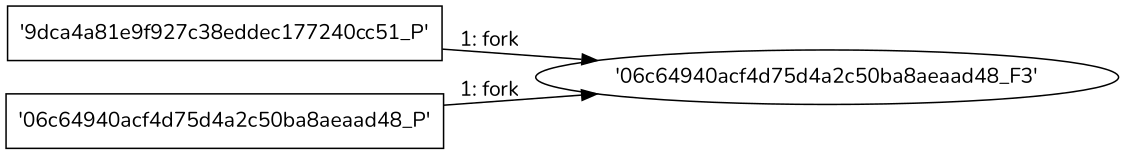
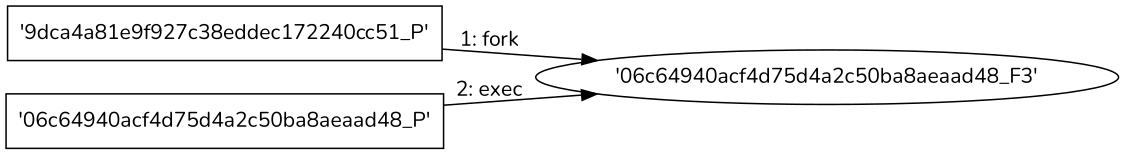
  digraph {
    engine=neato
    fixedsize=false
    fontname=Nunito
    fontsize=10
    nodesep=0.3
    rankdir=LR
    ranksep=0
    splines=true
    node [fontname=Nunito node_type=Process shape=box]
    edge [fontname=Nunito]
    "'06c64940acf4d75d4a2c50ba8aeaad48_F3'" [node_type=File shape=ellipse]
-   "'9dca4a81e9f927c38eddec177240cc51_P'"
+   "'9dca4a81e9f927c38eddec177240cc51_P'" [label="'9dca4a81e9f927c38eddec172240cc51_P'"]
    "'06c64940acf4d75d4a2c50ba8aeaad48_P'"
    "'9dca4a81e9f927c38eddec177240cc51_P'" -> "'06c64940acf4d75d4a2c50ba8aeaad48_F3'" [label="1: fork"]
-   "'06c64940acf4d75d4a2c50ba8aeaad48_P'" -> "'06c64940acf4d75d4a2c50ba8aeaad48_F3'" [label="1: fork"]
+   "'06c64940acf4d75d4a2c50ba8aeaad48_P'" -> "'06c64940acf4d75d4a2c50ba8aeaad48_F3'" [label="2: exec"]
  }
